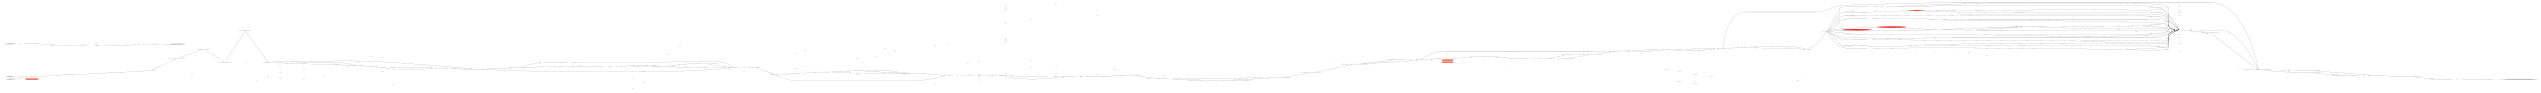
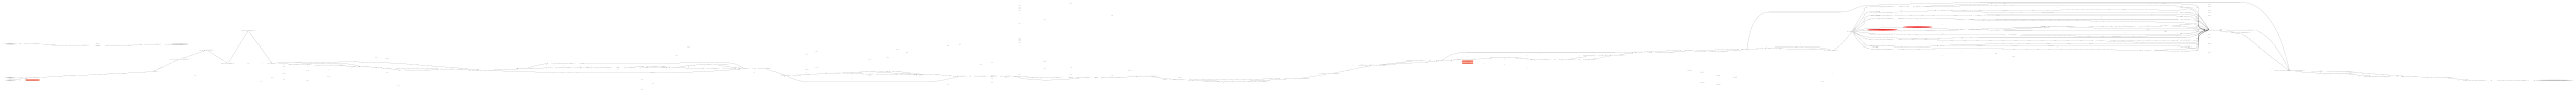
  digraph {
    fontname="IBM Plex Sans"
    rankdir=LR
    node [fillcolor=white fontname="IBM Plex Sans" shape=ellipse style=filled]
    edge [fontname="IBM Plex Sans" style=bold]
    n1 [label="isAdmin = true@@@44@@@['1', '1', '0']"]
    n2 [label="s_logger.debug(\"Account details not available. Using userContext accountId: \" + accountId)@@@49@@@['1', '1', '0']"]
    n3 [label="Date startDate = cmd.getStartDate()@@@51@@@['1', '1', '0']"]
    n4 [label="usageDbId = volume.getId()@@@120@@@['1', '1', '0']"]
    n5 [label="sc.addAnd(\"usageId\",SearchCriteria.Op.EQ,usageDbId)@@@141@@@['1', '1', '0']"]
    n6 [label="usageDbId != null@@@140@@@['1', '1', '0']" shape=diamond]
    n7 [label="(adjustedStartDate != null) && (adjustedEndDate != null) && adjustedStartDate.before(adjustedEndDate)@@@147@@@['1', '1', '0']" shape=diamond]
    n8 [label="return new Pair<List<? extends Usage>,Integer>(new ArrayList<Usage>(),new Integer(0))@@@144@@@['1', '1', '0']"]
    n9 [label="String usageId = cmd.getUsageId()@@@10@@@['1', '1', '0']"]
    n10 [label="IPAddressVO ip = _ipDao.findByUuidIncludingRemoved(usageId)@@@133@@@['1', '1', '0']"]
    n11 [fillcolor=red label="VMInstanceVO vm = _vmDao.findByUuidIncludingRemoved(usageId)@@@87@@@['0', '1', '0']"]
    n12 [label="VMTemplateVO tmpl = _vmTemplateDao.findByUuidIncludingRemoved(usageId)@@@103@@@['1', '1', '0']"]
    n13 [label="usageId != null@@@81@@@['1', '1', '0']" shape=diamond]
    n14 [label="VolumeVO volume = _volumeDao.findByUuidIncludingRemoved(usageId)@@@118@@@['1', '1', '0']"]
    n15 [label="SnapshotVO snap = _snapshotDao.findByUuidIncludingRemoved(usageId)@@@98@@@['1', '1', '0']"]
    n16 [label="LoadBalancerVO lb = _lbDao.findByUuidIncludingRemoved(usageId)@@@108@@@['1', '1', '0']"]
    n17 [label="HostVO host = _hostDao.findByUuidIncludingRemoved(usageId)@@@92@@@['1', '1', '0']"]
    n18 [fillcolor=red label="VMInstanceVO vm = _vmDao.findByUuidIncludingRemoved(usageId)@@@87@@@['1', '0', '0']"]
    n19 [label="VpnUserVO vpnUser = _vpnUserDao.findByUuidIncludingRemoved(usageId)@@@123@@@['1', '1', '0']"]
    n20 [label="PortForwardingRuleVO pf = _pfDao.findByUuidIncludingRemoved(usageId)@@@113@@@['1', '1', '0']"]
    n21 [label="projectId != null@@@11@@@['1', '1', '0']" shape=diamond]
    n22 [label="SecurityGroupVO sg = _sgDao.findByUuidIncludingRemoved(usageId)@@@128@@@['1', '1', '0']"]
    n23 [label="ip != null@@@134@@@['1', '1', '0']" shape=diamond]
    n24 [label="vm == null && (usageType == UsageTypes.NETWORK_BYTES_RECEIVED || usageType == UsageTypes.NETWORK_BYTES_SENT)@@@91@@@['1', '1', '0']" shape=diamond]
    n25 [label="vm != null@@@88@@@['1', '1', '0']" shape=diamond]
    n26 [label="tmpl != null@@@104@@@['1', '1', '0']" shape=diamond]
    n27 [label="usageType == null@@@82@@@['1', '1', '0']" shape=diamond]
    n28 [label="Long usageDbId = null@@@85@@@['1', '1', '0']"]
    n29 [label="usageType.intValue()@@@86@@@['1', '1', '0']" shape=diamond]
-   n30 [fillcolor=tomato label="volume != null@@@119@@@['1', '1', '0']" shape=diamond]
+   n30 [label="volume != null@@@119@@@['1', '1', '0']" shape=diamond]
    n31 [label="snap != null@@@99@@@['1', '1', '0']" shape=diamond]
    n32 [label="lb != null@@@109@@@['1', '1', '0']" shape=diamond]
    n33 [label="host != null@@@93@@@['1', '1', '0']" shape=diamond]
    n34 [label="vpnUser != null@@@124@@@['1', '1', '0']" shape=diamond]
    n35 [label="pf != null@@@114@@@['1', '1', '0']" shape=diamond]
    n36 [label="accountId = project.getProjectAccountId()@@@19@@@['1', '1', '0']"]
    n37 [label="(accountId == null) && (accountName != null) && (domainId != null)@@@21@@@['1', '1', '0']" shape=diamond]
    n38 [label="accountId != null@@@12@@@['1', '1', '0']" shape=diamond]
    n39 [label="Project project = _projectMgr.getProject(projectId)@@@15@@@['1', '1', '0']"]
    n40 [label="project == null@@@16@@@['1', '1', '0']" shape=diamond]
    n41 [label="sg != null@@@129@@@['1', '1', '0']" shape=diamond]
    n42 [fillcolor=lightgray label="listUsageRecordsCmd.execute()@@@7@@@['0', '0', '1']"]
    n43 [label="throw new InvalidParameterValueException(\"Usageid must be specified together with usageType\")@@@83@@@['1', '1', '0']"]
    n44 [label="accountId == null@@@41@@@['1', '1', '0']" shape=diamond]
    n45 [label="_accountService.isRootAdmin(caller.getId())@@@43@@@['1', '1', '0']" shape=diamond]
    n46 [label="accountId = caller.getId()@@@42@@@['1', '1', '0']"]
    n47 [label="_accountService.isDomainAdmin(caller.getId())@@@46@@@['1', '1', '0']" shape=diamond]
    n48 [label="s_logger.debug(\"getting usage records for account: \" + accountId + \", domainId: \" + domainId + \", between \" + adjustedStartDate + \" and \" + adjustedEndDate + \", using pageSize: \" + cmd.getPageSizeVal() + \" and startIndex: \" + cmd.getStartIndex())@@@60@@@['1', '1', '0']"]
    n49 [label="accountId != -1 && accountId != Account.ACCOUNT_ID_SYSTEM && !isAdmin && !isDomainAdmin@@@64@@@['1', '1', '0']" shape=diamond]
    n50 [label="sc.addAnd(\"accountId\",SearchCriteria.Op.EQ,accountId)@@@65@@@['1', '1', '0']"]
    n51 [label="Date adjustedStartDate = computeAdjustedTime(startDate,usageTZ)@@@57@@@['1', '1', '0']"]
    n52 [label="throw new InvalidParameterValueException(\"Incorrect Date Range. Start date: \" + startDate + \" is after end date:\" + endDate)@@@54@@@['1', '1', '0']"]
    n53 [label="Date endDate = cmd.getEndDate()@@@52@@@['1', '1', '0']"]
    n54 [label="Filter usageFilter = new Filter(,\"id\",true,cmd.getStartIndex(),cmd.getPageSizeVal())@@@62@@@['1', '1', '0']"]
    n55 [label="SearchCriteria<UsageVO> sc = _usageDao.createSearchCriteria()@@@63@@@['1', '1', '0']"]
    n56 [label="usageRecords = _usageDao.searchAndCountAllRecords(sc,usageFilter)@@@157@@@['1', '1', '0']"]
    n57 [label="{txn.close()TransactionLegacy swap = TransactionLegacy.open(TransactionLegacy.CLOUD_DB)swap.close()}@@@159@@@['1', '1', '0']"]
    n58 [label="Filter filter = new Filter(,\"id\",Boolean.FALSE,null,null)@@@23@@@['1', '1', '0']"]
    n59 [label="List<AccountVO> accounts = _accountDao.listAccounts(accountName,domainId,filter)@@@24@@@['1', '1', '0']"]
    n60 [label="accounts.size() > 0@@@25@@@['1', '1', '0']" shape=diamond]
    n61 [label="usageType != null@@@78@@@['1', '1', '0']" shape=diamond]
    n62 [label="sc.addAnd(\"usageType\",SearchCriteria.Op.EQ,usageType)@@@79@@@['1', '1', '0']"]
    n63 [label="sc.addAnd(\"startDate\",SearchCriteria.Op.BETWEEN,adjustedStartDate,adjustedEndDate)@@@148@@@['1', '1', '0']"]
    n64 [label="sc.addAnd(\"endDate\",SearchCriteria.Op.BETWEEN,adjustedStartDate,adjustedEndDate)@@@149@@@['1', '1', '0']"]
    n65 [label="Pair<List<UsageVO>,Integer> usageRecords = null@@@154@@@['1', '1', '0']"]
    n66 [label="usageDbId = host.getId()@@@94@@@['1', '1', '0']"]
    n67 [label="usageDbId = pf.getId()@@@115@@@['1', '1', '0']"]
    n68 [label="usageDbId = vpnUser.getId()@@@125@@@['1', '1', '0']"]
    n69 [label="isDomainAdmin = true@@@47@@@['1', '1', '0']"]
    n70 [label="Long usageType = cmd.getUsageType()@@@8@@@['1', '1', '0']"]
    n71 [label="Long projectId = cmd.getProjectId()@@@9@@@['1', '1', '0']"]
    n72 [label="throw new InvalidParameterValueException(\"Unable to find project by id \" + projectId)@@@17@@@['1', '1', '0']"]
    n73 [label="return new Pair<List<? extends Usage>,Integer>(new ArrayList<Usage>(),new Integer(0))@@@152@@@['1', '1', '0']"]
    n74 [label="isDomainAdmin@@@67@@@['1', '1', '0']" shape=diamond]
    n75 [label="usageDbId = ip.getId()@@@135@@@['1', '1', '0']"]
    n76 [label="Date adjustedEndDate = computeAdjustedTime(endDate,usageTZ)@@@58@@@['1', '1', '0']"]
    n77 [label="s_logger.isDebugEnabled()@@@59@@@['1', '1', '0']" shape=diamond]
    n78 [label="SearchCriteria<DomainVO> sdc = _domainDao.createSearchCriteria()@@@68@@@['1', '1', '0']"]
    n79 [label="List<DomainVO> domains = _domainDao.search(sdc,null)@@@70@@@['1', '1', '0']"]
    n80 [label="sdc.addOr(\"path\",SearchCriteria.Op.LIKE,_domainDao.findById(caller.getDomainId()).getPath() + \"%\")@@@69@@@['1', '1', '0']"]
    n81 [label="List<Long> domainIds = new ArrayList<Long>()@@@71@@@['1', '1', '0']"]
    n82 [label="usageDbId = vm.getId()@@@89@@@['1', '1', '0']"]
    n83 [label="usageDbId = tmpl.getId()@@@105@@@['1', '1', '0']"]
    n84 [label="domainIds.add(domain.getId())@@@72@@@['0', '1', '0']"]
    n85 [label="sc.addAnd(\"domainId\",SearchCriteria.Op.IN,domainIds.toArray())@@@73@@@['1', '1', '0']"]
    n86 [label="domainId != null@@@75@@@['1', '1', '0']" shape=diamond]
    n87 [label="usageDbId = sg.getId()@@@130@@@['1', '1', '0']"]
    n88 [label="domainIds.add(domain.getId())@@@72@@@['1', '0', '0']"]
    n89 [fillcolor=tomato label="ListUsageRecordsCmd cmd@@@2@@@['1', '1', '0']" shape=box]
    n90 [label="listUsageRecordsCmd._usageService = usageService@@@6@@@['0', '0', '1']"]
    n91 [label="UsageService usageService = Mockito.mock()@@@3@@@['0', '0', '1']"]
    n92 [label="Pair<List<? extends Usage>,Integer> usageRecords = new Pair<List<? extends Usage>,Integer>(new ArrayList<Usage>(),new Integer(0))@@@4@@@['0', '0', '1']"]
    n93 [label="Mockito.when(usageService.getUsageRecords(listUsageRecordsCmd)).thenReturn(usageRecords)@@@5@@@['0', '0', '1']"]
    n94 [fillcolor=tomato label="DomainVO domain@@@72@@@['1', '0', '0']" shape=box]
    n95 [fillcolor=tomato label="DomainVO domain@@@72@@@['1', '1', '0']" shape=box]
    n96 [label="sc.addAnd(\"domainId\",SearchCriteria.Op.EQ,domainId)@@@76@@@['1', '1', '0']"]
    n97 [label="Long accountId = cmd.getAccountId()@@@3@@@['1', '1', '0']"]
    n98 [label="Long domainId = cmd.getDomainId()@@@4@@@['1', '1', '0']"]
    n99 [label="String accountName = cmd.getAccountName()@@@5@@@['1', '1', '0']"]
    n100 [label="throw new InvalidParameterValueException(\"Unable to find account \" + accountName + \" in domain \" + domainId)@@@32@@@['1', '1', '0']"]
    n101 [label="_domainDao.isChildDomain(caller.getDomainId(),domainId)@@@22@@@['1', '1', '0']" shape=diamond]
    n102 [label="boolean isAdmin = false@@@39@@@['1', '1', '0']"]
    n103 [label="throw new InvalidParameterValueException(\"Projectid and accountId can't be specified together\")@@@13@@@['1', '1', '0']"]
    n104 [label="usageDbId = snap.getId()@@@100@@@['1', '1', '0']"]
    n105 [label="usageDbId = lb.getId()@@@110@@@['1', '1', '0']"]
    n106 [label="TimeZone usageTZ = getUsageTimezone()@@@56@@@['1', '1', '0']"]
    n107 [label="Account userAccount = null@@@6@@@['1', '1', '0']"]
    n108 [label="userAccount != null@@@28@@@['1', '1', '0']" shape=diamond]
    n109 [label="throw new PermissionDeniedException(\"Invalid Domain Id or Account\")@@@36@@@['1', '1', '0']"]
    n110 [label="Account caller = CallContext.current().getCallingAccount()@@@7@@@['1', '1', '0']"]
    n111 [label="accountId = userAccount.getId()@@@29@@@['1', '1', '0']"]
    n112 [label="boolean isDomainAdmin = false@@@40@@@['1', '1', '0']"]
    n113 [label="userAccount = accounts.get(0)@@@26@@@['1', '1', '0']"]
    n114 [label="TransactionLegacy txn = TransactionLegacy.open(TransactionLegacy.USAGE_DB)@@@155@@@['1', '1', '0']"]
    n115 [fillcolor=lightgray label="testExecuteEmptyResult['0', '0', '1']" shape=diamond]
    n116 [fillcolor=lightgray label="getUsageRecords['1', '0', '0']" shape=diamond]
    n117 [fillcolor=lightgray label="return new Pair<List<? extends Usage>,Integer>(usageRecords.first(),usageRecords.second())@@@164@@@['1', '1', '0']"]
    n118 [label="startDate.after(endDate)@@@53@@@['1', '1', '0']" shape=diamond]
    n119 [fillcolor=lightgray label="getUsageRecords['0', '1', '0']" shape=diamond]
    n1 -> n2
    n2 -> n3
    n3 -> n51 [label=startDate style=solid]
    n3 -> n52 [label=startDate style=solid]
    n3 -> n53
    n4 -> n5 [label=usageDbId style=solid]
    n4 -> n6 [label=usageDbId style=solid]
    n4 -> n6
    n5 -> n7
    n6 -> n5 [label=true style=dotted]
    n6 -> n5
    n6 -> n8 [label=false style=dotted]
    n6 -> n8
    n7 -> n63
    n7 -> n63 [label=true style=dotted]
    n7 -> n64 [label=true style=dotted]
    n7 -> n73 [label=false style=dotted]
    n7 -> n73
    n8 -> n7
    n9 -> n10 [label=usageId style=solid]
    n9 -> n11 [label=usageId style=solid]
    n9 -> n12 [label=usageId style=solid]
    n9 -> n13 [label=usageId style=solid]
    n9 -> n14 [label=usageId style=solid]
    n9 -> n15 [label=usageId style=solid]
    n9 -> n16 [label=usageId style=solid]
    n9 -> n17 [label=usageId style=solid]
    n9 -> n18 [label=usageId style=solid]
    n9 -> n19 [label=usageId style=solid]
    n9 -> n20 [label=usageId style=solid]
    n9 -> n21
    n9 -> n22 [label=usageId style=solid]
    n10 -> n23 [label=ip style=solid]
    n10 -> n23
    n11 -> n24 [label=vm style=solid]
    n11 -> n25
    n11 -> n25 [label=vm style=solid]
    n12 -> n26
    n12 -> n26 [label=tmpl style=solid]
    n13 -> n6 [label=true style=dotted]
    n13 -> n7
    n13 -> n27
    n13 -> n27 [label=true style=dotted]
    n13 -> n28 [label=true style=dotted]
    n13 -> n29 [label=true style=dotted]
    n14 -> n30
    n14 -> n30 [label=volume style=solid]
    n15 -> n31 [label=snap style=solid]
    n15 -> n31
    n16 -> n32
    n16 -> n32 [label=lb style=solid]
    n17 -> n33
    n17 -> n33 [label=host style=solid]
    n18 -> n11 [label=0 style=dashed]
    n18 -> n24 [label=vm style=solid]
    n18 -> n25
    n18 -> n25 [label=vm style=solid]
    n19 -> n34
    n19 -> n34 [label=vpnUser style=solid]
    n20 -> n35
    n20 -> n35 [label=pf style=solid]
    n21 -> n36 [label=true style=dotted]
    n21 -> n37
    n21 -> n38
    n21 -> n38 [label=true style=dotted]
    n21 -> n39 [label=true style=dotted]
    n21 -> n40 [label=true style=dotted]
    n22 -> n41
    n22 -> n41 [label=sg style=solid]
    n23 -> n6
    n23 -> n75 [label=true style=dotted]
    n23 -> n75
    n24 -> n6
    n24 -> n17
    n24 -> n17 [label=true style=dotted]
    n24 -> n33 [label=true style=dotted]
    n25 -> n24
    n25 -> n82
    n25 -> n82 [label=true style=dotted]
    n26 -> n6
    n26 -> n83
    n26 -> n83 [label=true style=dotted]
    n27 -> n28
    n27 -> n43 [label=true style=dotted]
    n27 -> n43
    n28 -> n5 [label=usageDbId style=solid]
    n28 -> n6 [label=usageDbId style=solid]
    n28 -> n29
    n29 -> n6
    n29 -> n10 [label=true style=dotted]
    n29 -> n10
    n29 -> n11
    n29 -> n11 [label=true style=dotted]
    n29 -> n12
    n29 -> n12 [label=true style=dotted]
    n29 -> n14
    n29 -> n14 [label=true style=dotted]
    n29 -> n15 [label=true style=dotted]
    n29 -> n15
    n29 -> n16 [label=true style=dotted]
    n29 -> n16
    n29 -> n18
    n29 -> n18 [label=true style=dotted]
    n29 -> n19 [label=true style=dotted]
    n29 -> n19
    n29 -> n20 [label=true style=dotted]
    n29 -> n20
    n29 -> n22 [label=true style=dotted]
    n29 -> n22
    n29 -> n23 [label=true style=dotted]
    n29 -> n24 [label=true style=dotted]
    n29 -> n25 [label=true style=dotted]
    n29 -> n26 [label=true style=dotted]
    n29 -> n30 [label=true style=dotted]
    n29 -> n31 [label=true style=dotted]
    n29 -> n32 [label=true style=dotted]
    n29 -> n34 [label=true style=dotted]
    n29 -> n35 [label=true style=dotted]
    n29 -> n41 [label=true style=dotted]
    n30 -> n4 [label=true style=dotted]
    n30 -> n4
    n30 -> n6
    n31 -> n6
    n31 -> n104
    n31 -> n104 [label=true style=dotted]
    n32 -> n6
    n32 -> n105
    n32 -> n105 [label=true style=dotted]
    n33 -> n6
    n33 -> n66
    n33 -> n66 [label=true style=dotted]
    n34 -> n6
    n34 -> n68
    n34 -> n68 [label=true style=dotted]
    n35 -> n6
    n35 -> n67 [label=true style=dotted]
    n35 -> n67
    n36 -> n37 [label=accountId style=solid]
    n36 -> n37
    n36 -> n44 [label=accountId style=solid]
    n36 -> n48 [label=accountId style=solid]
    n36 -> n49 [label=accountId style=solid]
    n36 -> n50 [label=accountId style=solid]
    n37 -> n101
    n37 -> n101 [label=true style=dotted]
    n37 -> n102
    n38 -> n39
    n38 -> n103 [label=true style=dotted]
    n38 -> n103
    n39 -> n40
    n39 -> n40 [label=project style=solid]
    n40 -> n36
    n40 -> n72
    n40 -> n72 [label=true style=dotted]
    n41 -> n6
    n41 -> n87
    n41 -> n87 [label=true style=dotted]
    n43 -> n28
    n44 -> n2 [label=true style=dotted]
    n44 -> n3
    n44 -> n45 [label=true style=dotted]
    n44 -> n46
    n44 -> n46 [label=true style=dotted]
    n45 -> n1
    n45 -> n1 [label=true style=dotted]
    n45 -> n47
    n45 -> n47 [label=false style=dotted]
    n46 -> n2 [label=accountId style=solid]
    n46 -> n45
    n46 -> n48 [label=accountId style=solid]
    n46 -> n49 [label=accountId style=solid]
    n46 -> n50 [label=accountId style=solid]
    n47 -> n2
    n47 -> n69
    n47 -> n69 [label=true style=dotted]
    n48 -> n54
    n49 -> n50
    n49 -> n50 [label=true style=dotted]
    n49 -> n74
    n50 -> n74
    n51 -> n7 [label=adjustedStartDate style=solid]
    n51 -> n48 [label=adjustedStartDate style=solid]
    n51 -> n63 [label=adjustedStartDate style=solid]
    n51 -> n64 [label=adjustedStartDate style=solid]
    n51 -> n76
    n52 -> n106
    n53 -> n52 [label=endDate style=solid]
    n53 -> n76 [label=endDate style=solid]
    n53 -> n118 [label=endDate style=solid]
    n53 -> n118
    n54 -> n55
    n54 -> n56 [label=usageFilter style=solid]
    n55 -> n49
    n55 -> n56 [label=sc style=solid]
    n56 -> n57
    n57 -> n117
    n58 -> n59 [label=filter style=solid]
    n58 -> n59
    n59 -> n60
    n60 -> n108
    n60 -> n113
    n60 -> n113 [label=true style=dotted]
    n61 -> n13
    n61 -> n62
    n61 -> n62 [label=true style=dotted]
    n62 -> n13
    n63 -> n64
    n64 -> n65
    n65 -> n114
    n66 -> n5 [label=usageDbId style=solid]
    n66 -> n6
    n66 -> n6 [label=usageDbId style=solid]
    n67 -> n5 [label=usageDbId style=solid]
    n67 -> n6
    n67 -> n6 [label=usageDbId style=solid]
    n68 -> n5 [label=usageDbId style=solid]
    n68 -> n6 [label=usageDbId style=solid]
    n68 -> n6
    n69 -> n2
    n69 -> n74 [label=isDomainAdmin style=solid]
    n70 -> n24 [label=usageType style=solid]
    n70 -> n27 [label=usageType style=solid]
    n70 -> n61 [label=usageType style=solid]
    n70 -> n62 [label=usageType style=solid]
    n70 -> n71
    n71 -> n9
    n71 -> n21 [label=projectId style=solid]
    n71 -> n39 [label=projectId style=solid]
    n71 -> n72 [label=projectId style=solid]
    n72 -> n36
    n73 -> n65
    n74 -> n78
    n74 -> n78 [label=true style=dotted]
    n74 -> n79 [label=true style=dotted]
    n74 -> n80 [label=true style=dotted]
    n74 -> n81 [label=true style=dotted]
    n74 -> n84 [label=true style=dotted]
    n74 -> n85 [label=true style=dotted]
    n74 -> n86
    n74 -> n88 [label=true style=dotted]
    n74 -> n94 [label=true style=dotted]
    n74 -> n95 [label=true style=dotted]
    n75 -> n5 [label=usageDbId style=solid]
    n75 -> n6
    n75 -> n6 [label=usageDbId style=solid]
    n76 -> n7 [label=adjustedEndDate style=solid]
    n76 -> n48 [label=adjustedEndDate style=solid]
    n76 -> n63 [label=adjustedEndDate style=solid]
    n76 -> n64 [label=adjustedEndDate style=solid]
    n76 -> n77
    n77 -> n48 [label=true style=dotted]
    n77 -> n48
    n77 -> n54
    n78 -> n79 [label=sdc style=solid]
    n78 -> n80
    n79 -> n81
    n80 -> n79
    n81 -> n84
    n81 -> n88
    n82 -> n5 [label=usageDbId style=solid]
    n82 -> n6 [label=usageDbId]
    n82 -> n24
    n83 -> n5 [label=usageDbId style=solid]
    n83 -> n6 [label=usageDbId style=solid]
    n83 -> n6
    n84 -> n85
    n85 -> n86
    n86 -> n61
    n86 -> n96 [label=true style=dotted]
    n86 -> n96
    n87 -> n5 [label=usageDbId style=solid]
    n87 -> n6 [label=usageDbId style=solid]
    n87 -> n6
    n88 -> n85
    n90 -> n42
    n91 -> n90 [label=usageService style=solid]
    n91 -> n92
    n92 -> n93
    n92 -> n93 [label=usageRecords style=solid]
    n93 -> n90
    n96 -> n61
    n97 -> n37 [label=accountId style=solid]
    n97 -> n38 [label=accountId style=solid]
    n97 -> n44 [label=accountId style=solid]
    n97 -> n48 [label=accountId style=solid]
    n97 -> n49 [label=accountId style=solid]
    n97 -> n50 [label=accountId style=solid]
    n97 -> n98
    n98 -> n37 [label=domainId style=solid]
    n98 -> n48 [label=domainId style=solid]
    n98 -> n59 [label=domainId style=solid]
    n98 -> n86 [label=domainId style=solid]
    n98 -> n96 [label=domainId style=solid]
    n98 -> n99
    n98 -> n100 [label=domainId style=solid]
    n98 -> n101 [label=domainId style=solid]
    n99 -> n37 [label=accountName style=solid]
    n99 -> n59 [label=accountName style=solid]
    n99 -> n100 [label=accountName style=solid]
    n99 -> n107
    n100 -> n102
    n101 -> n58
    n101 -> n58 [label=true style=dotted]
    n101 -> n59 [label=true style=dotted]
    n101 -> n60 [label=true style=dotted]
    n101 -> n108 [label=true style=dotted]
    n101 -> n109
    n101 -> n109 [label=false style=dotted]
    n102 -> n112
    n103 -> n39
    n104 -> n5 [label=usageDbId style=solid]
    n104 -> n6
    n104 -> n6 [label=usageDbId style=solid]
    n105 -> n5 [label=usageDbId style=solid]
    n105 -> n6 [label=usageDbId style=solid]
    n105 -> n6
    n106 -> n51
    n106 -> n51 [label=usageTZ style=solid]
    n106 -> n76 [label=usageTZ style=solid]
    n107 -> n108 [label=userAccount style=solid]
    n107 -> n110
    n108 -> n100 [label=false style=dotted]
    n108 -> n100
    n108 -> n111
    n108 -> n111 [label=true style=dotted]
    n109 -> n102
    n110 -> n70
    n111 -> n44 [label=accountId style=solid]
    n111 -> n48 [label=accountId style=solid]
    n111 -> n49 [label=accountId style=solid]
    n111 -> n50 [label=accountId style=solid]
    n111 -> n102
    n112 -> n44
    n112 -> n47 [label=isDomainAdmin style=solid]
    n112 -> n74 [label=isDomainAdmin style=solid]
    n113 -> n108
    n113 -> n108 [label=userAccount style=solid]
    n114 -> n56
    n115 -> n91
    n116 -> n89 [label=true style=dotted]
    n116 -> n97
    n118 -> n52
    n118 -> n52 [label=true style=dotted]
    n118 -> n106
    n119 -> n89 [label=true style=dotted]
    n119 -> n97
  }
